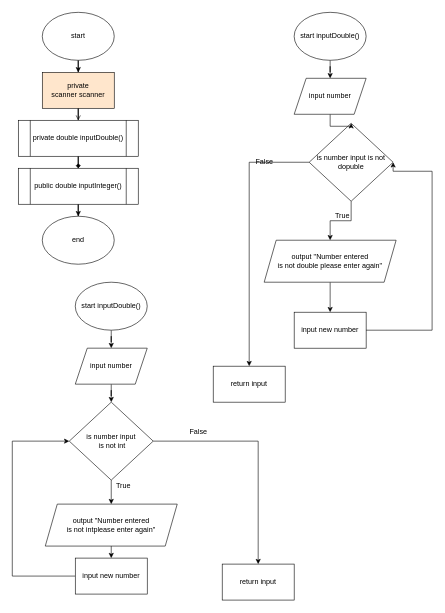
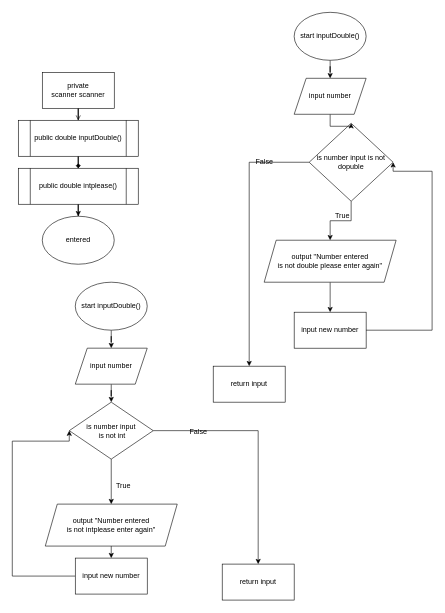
  <mxCell id="0" />
  <mxCell id="1" parent="0" />
- <mxCell id="2" value="" style="edgeStyle=orthogonalEdgeStyle;rounded=0;orthogonalLoop=1;jettySize=auto;html=1;" edge="1" parent="1" source="3" target="5"><mxGeometry relative="1" as="geometry" /></mxCell>
- <mxCell id="3" value="start" style="ellipse;whiteSpace=wrap;html=1;" vertex="1" parent="1"><mxGeometry x="70" y="20" width="120" height="80" as="geometry" /></mxCell>
  <mxCell id="4" value="" style="edgeStyle=orthogonalEdgeStyle;rounded=0;orthogonalLoop=1;jettySize=auto;html=1;endArrow=open;" edge="1" parent="1" source="5" target="7"><mxGeometry relative="1" as="geometry" /></mxCell>
- <mxCell id="5" value="private scanner&amp;nbsp;scanner" style="whiteSpace=wrap;html=1;fillColor=#ffe6cc;" vertex="1" parent="1"><mxGeometry x="70" y="120" width="120" height="60" as="geometry" /></mxCell>
+ <mxCell id="5" value="private scanner&amp;nbsp;scanner" style="whiteSpace=wrap;html=1;" vertex="1" parent="1"><mxGeometry x="70" y="120" width="120" height="60" as="geometry" /></mxCell>
  <mxCell id="6" value="" style="edgeStyle=orthogonalEdgeStyle;rounded=0;orthogonalLoop=1;jettySize=auto;html=1;endArrow=diamond;" edge="1" parent="1" source="7" target="9"><mxGeometry relative="1" as="geometry" /></mxCell>
- <mxCell id="7" value="private double&amp;nbsp;inputDouble()" style="shape=process;whiteSpace=wrap;html=1;backgroundOutline=1;" vertex="1" parent="1"><mxGeometry x="30" y="200" width="200" height="60" as="geometry" /></mxCell>
+ <mxCell id="7" value="public double&amp;nbsp;inputDouble()" style="shape=process;whiteSpace=wrap;html=1;backgroundOutline=1;" vertex="1" parent="1"><mxGeometry x="30" y="200" width="200" height="60" as="geometry" /></mxCell>
  <mxCell id="8" value="" style="edgeStyle=orthogonalEdgeStyle;rounded=0;orthogonalLoop=1;jettySize=auto;html=1;" edge="1" parent="1" source="9" target="10"><mxGeometry relative="1" as="geometry" /></mxCell>
- <mxCell id="9" value="public double&amp;nbsp;inputInteger()" style="shape=process;whiteSpace=wrap;html=1;backgroundOutline=1;" vertex="1" parent="1"><mxGeometry x="30" y="280" width="200" height="60" as="geometry" /></mxCell>
- <mxCell id="10" value="end" style="ellipse;whiteSpace=wrap;html=1;" vertex="1" parent="1"><mxGeometry x="70" y="360" width="120" height="80" as="geometry" /></mxCell>
+ <mxCell id="9" value="public double&amp;nbsp;intplease()" style="shape=process;whiteSpace=wrap;html=1;backgroundOutline=1;" vertex="1" parent="1"><mxGeometry x="30" y="280" width="200" height="60" as="geometry" /></mxCell>
+ <mxCell id="10" value="entered" style="ellipse;whiteSpace=wrap;html=1;" vertex="1" parent="1"><mxGeometry x="70" y="360" width="120" height="80" as="geometry" /></mxCell>
  <mxCell id="11" value="" style="edgeStyle=orthogonalEdgeStyle;rounded=0;orthogonalLoop=1;jettySize=auto;html=1;" edge="1" parent="1" source="12" target="18"><mxGeometry relative="1" as="geometry" /></mxCell>
  <mxCell id="12" value="start inputDouble()" style="ellipse;whiteSpace=wrap;html=1;" vertex="1" parent="1"><mxGeometry x="490" y="20" width="120" height="80" as="geometry" /></mxCell>
  <mxCell id="13" style="edgeStyle=orthogonalEdgeStyle;rounded=0;orthogonalLoop=1;jettySize=auto;html=1;entryX=0.5;entryY=0;entryDx=0;entryDy=0;" edge="1" parent="1" source="15" target="22"><mxGeometry relative="1" as="geometry"><mxPoint x="420" y="610" as="targetPoint" /></mxGeometry></mxCell>
  <mxCell id="14" style="edgeStyle=orthogonalEdgeStyle;rounded=0;orthogonalLoop=1;jettySize=auto;html=1;exitX=0.5;exitY=1;exitDx=0;exitDy=0;entryX=0.5;entryY=0;entryDx=0;entryDy=0;" edge="1" parent="1" source="15" target="21"><mxGeometry relative="1" as="geometry" /></mxCell>
  <mxCell id="15" value="is number input is not dopuble" style="rhombus;whiteSpace=wrap;html=1;" vertex="1" parent="1"><mxGeometry x="515" y="205" width="140" height="130" as="geometry" /></mxCell>
  <mxCell id="16" value="input new number" style="whiteSpace=wrap;html=1;" vertex="1" parent="1"><mxGeometry x="490" y="520" width="120" height="60" as="geometry" /></mxCell>
  <mxCell id="17" style="edgeStyle=orthogonalEdgeStyle;rounded=0;orthogonalLoop=1;jettySize=auto;html=1;entryX=0.5;entryY=0;entryDx=0;entryDy=0;" edge="1" parent="1" source="18" target="15"><mxGeometry relative="1" as="geometry" /></mxCell>
  <mxCell id="18" value="input number" style="shape=parallelogram;perimeter=parallelogramPerimeter;whiteSpace=wrap;html=1;fixedSize=1;" vertex="1" parent="1"><mxGeometry x="490" y="130" width="120" height="60" as="geometry" /></mxCell>
  <mxCell id="19" style="edgeStyle=orthogonalEdgeStyle;rounded=0;orthogonalLoop=1;jettySize=auto;html=1;exitX=1;exitY=0.5;exitDx=0;exitDy=0;entryX=1;entryY=0.5;entryDx=0;entryDy=0;" edge="1" parent="1" source="16" target="15"><mxGeometry relative="1" as="geometry"><Array as="points"><mxPoint x="720" y="550" /><mxPoint x="720" y="285" /></Array></mxGeometry></mxCell>
  <mxCell id="20" style="edgeStyle=orthogonalEdgeStyle;rounded=0;orthogonalLoop=1;jettySize=auto;html=1;exitX=0.5;exitY=1;exitDx=0;exitDy=0;" edge="1" parent="1" source="21" target="16"><mxGeometry relative="1" as="geometry" /></mxCell>
  <mxCell id="21" value="output &quot;Number entered &lt;br&gt;is not double please enter again&quot;" style="shape=parallelogram;perimeter=parallelogramPerimeter;whiteSpace=wrap;html=1;fixedSize=1;" vertex="1" parent="1"><mxGeometry x="440" y="400" width="220" height="70" as="geometry" /></mxCell>
  <mxCell id="22" value="return input" style="rounded=0;whiteSpace=wrap;html=1;" vertex="1" parent="1"><mxGeometry x="355" y="610" width="120" height="60" as="geometry" /></mxCell>
  <mxCell id="23" value="False" style="text;html=1;align=center;verticalAlign=middle;resizable=0;points=[];autosize=1;" vertex="1" parent="1"><mxGeometry x="420" y="260" width="40" height="20" as="geometry" /></mxCell>
  <mxCell id="24" value="True" style="text;html=1;align=center;verticalAlign=middle;resizable=0;points=[];autosize=1;" vertex="1" parent="1"><mxGeometry x="550" y="350" width="40" height="20" as="geometry" /></mxCell>
  <mxCell id="25" value="" style="edgeStyle=orthogonalEdgeStyle;rounded=0;orthogonalLoop=1;jettySize=auto;html=1;" edge="1" parent="1" source="26" target="33"><mxGeometry relative="1" as="geometry" /></mxCell>
  <mxCell id="26" value="start inputDouble()" style="ellipse;whiteSpace=wrap;html=1;" vertex="1" parent="1"><mxGeometry x="125" y="470" width="120" height="80" as="geometry" /></mxCell>
  <mxCell id="27" style="edgeStyle=orthogonalEdgeStyle;rounded=0;orthogonalLoop=1;jettySize=auto;html=1;entryX=0.5;entryY=0;entryDx=0;entryDy=0;" edge="1" parent="1" source="29" target="36"><mxGeometry relative="1" as="geometry"><mxPoint x="55" y="1060" as="targetPoint" /></mxGeometry></mxCell>
  <mxCell id="28" style="edgeStyle=orthogonalEdgeStyle;rounded=0;orthogonalLoop=1;jettySize=auto;html=1;" edge="1" parent="1" source="29" target="35"><mxGeometry relative="1" as="geometry" /></mxCell>
- <mxCell id="29" value="is number input&lt;br&gt;&amp;nbsp;is not int" style="rhombus;whiteSpace=wrap;html=1;" vertex="1" parent="1"><mxGeometry x="115" y="670" width="140" height="130" as="geometry" /></mxCell>
+ <mxCell id="29" value="is number input&lt;br&gt;&amp;nbsp;is not int" style="rhombus;whiteSpace=wrap;html=1;" vertex="1" parent="1"><mxGeometry x="115" y="670" width="140" height="95" as="geometry" /></mxCell>
  <mxCell id="30" style="edgeStyle=orthogonalEdgeStyle;rounded=0;orthogonalLoop=1;jettySize=auto;html=1;entryX=0;entryY=0.5;entryDx=0;entryDy=0;" edge="1" parent="1" source="31" target="29"><mxGeometry relative="1" as="geometry"><Array as="points"><mxPoint x="20" y="960" /><mxPoint x="20" y="735" /></Array></mxGeometry></mxCell>
  <mxCell id="31" value="input new number" style="whiteSpace=wrap;html=1;" vertex="1" parent="1"><mxGeometry x="125" y="930" width="120" height="60" as="geometry" /></mxCell>
  <mxCell id="32" style="edgeStyle=orthogonalEdgeStyle;rounded=0;orthogonalLoop=1;jettySize=auto;html=1;entryX=0.5;entryY=0;entryDx=0;entryDy=0;" edge="1" parent="1" source="33" target="29"><mxGeometry relative="1" as="geometry" /></mxCell>
  <mxCell id="33" value="input number" style="shape=parallelogram;perimeter=parallelogramPerimeter;whiteSpace=wrap;html=1;fixedSize=1;" vertex="1" parent="1"><mxGeometry x="125" y="580" width="120" height="60" as="geometry" /></mxCell>
  <mxCell id="34" style="edgeStyle=orthogonalEdgeStyle;rounded=0;orthogonalLoop=1;jettySize=auto;html=1;exitX=0.5;exitY=1;exitDx=0;exitDy=0;entryX=0.5;entryY=0;entryDx=0;entryDy=0;" edge="1" parent="1" source="35" target="31"><mxGeometry relative="1" as="geometry" /></mxCell>
  <mxCell id="35" value="output &quot;Number entered &lt;br&gt;is not intplease enter again&quot;" style="shape=parallelogram;perimeter=parallelogramPerimeter;whiteSpace=wrap;html=1;fixedSize=1;" vertex="1" parent="1"><mxGeometry x="75" y="840" width="220" height="70" as="geometry" /></mxCell>
  <mxCell id="36" value="return input" style="rounded=0;whiteSpace=wrap;html=1;" vertex="1" parent="1"><mxGeometry x="370" y="940" width="120" height="60" as="geometry" /></mxCell>
  <mxCell id="37" value="False" style="text;html=1;align=center;verticalAlign=middle;resizable=0;points=[];autosize=1;" vertex="1" parent="1"><mxGeometry x="310" y="710" width="40" height="20" as="geometry" /></mxCell>
  <mxCell id="38" value="True" style="text;html=1;align=center;verticalAlign=middle;resizable=0;points=[];autosize=1;" vertex="1" parent="1"><mxGeometry x="185" y="800" width="40" height="20" as="geometry" /></mxCell>
